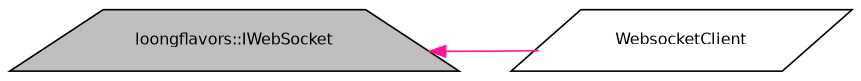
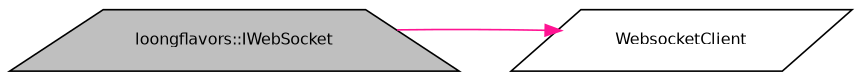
  digraph {
    rankdir=LR
    node [color=black fontname=Helvetica fontsize=10 style=filled]
    n1 [fillcolor=grey75 fontcolor=black height=0.2 label="loongflavors::IWebSocket" shape=trapezium width=0.4]
    n2 [fillcolor=white height=0.2 label=WebsocketClient shape=parallelogram width=0.4]
-   n1 -> n2 [color=deeppink dir=back fontname=Helvetica fontsize=10 labelfontname=Helvetica labelfontsize=10 style=solid]
+   n2 -> n1 [color=deeppink dir=back fontname=Helvetica fontsize=10 labelfontname=Helvetica labelfontsize=10 style=solid]
  }
